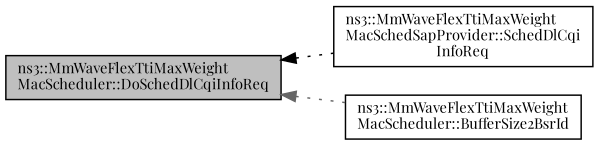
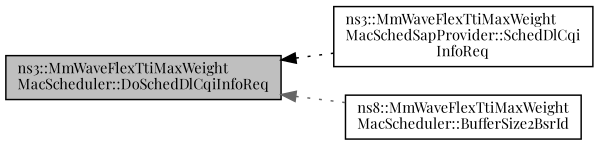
  digraph {
    rankdir=LR
    fontname="Playfair Display"
    node [color=black fillcolor=white fontname="Playfair Display" fontsize=10 shape=record style=filled]
    edge [dir=back fontname="Playfair Display" fontsize=10 labelfontname=Helvetica labelfontsize=10 style=dotted]
    n1 [fillcolor=grey75 fontcolor=black height=0.2 label="ns3::MmWaveFlexTtiMaxWeight\lMacScheduler::DoSchedDlCqiInfoReq" width=0.4]
    n2 [height=0.2 label="ns3::MmWaveFlexTtiMaxWeight\lMacSchedSapProvider::SchedDlCqi\lInfoReq" width=0.4]
-   n3 [height=0.2 label="ns3::MmWaveFlexTtiMaxWeight\lMacScheduler::BufferSize2BsrId" width=0.4]
+   n3 [height=0.2 label="ns8::MmWaveFlexTtiMaxWeight\lMacScheduler::BufferSize2BsrId" width=0.4]
    n1 -> n2 [color=black]
    n1 -> n3 [color=gray40]
  }
